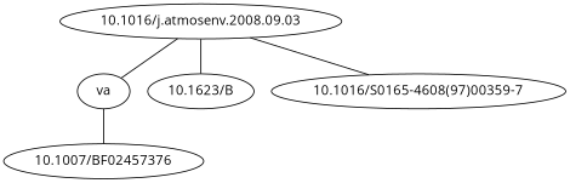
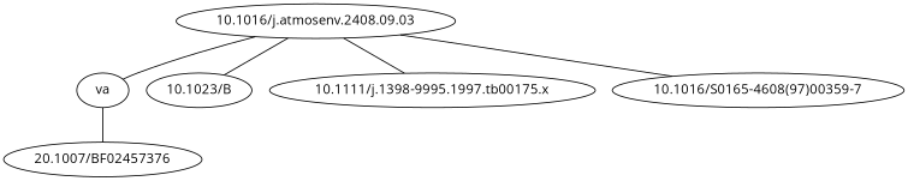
  strict graph {
    fontname="Open Sans"
    node [fontname="Open Sans"]
    edge [fontname="Open Sans"]
-   "10.1016/j.atmosenv.2008.09.03"
+   "10.1016/j.atmosenv.2008.09.03" [label="10.1016/j.atmosenv.2408.09.03"]
    va
-   "10.1023/B" [label="10.1623/B"]
+   "10.1023/B"
+   "10.1111/j.1398-9995.1997.tb00175.x"
    n5 [label="10.1016/S0165-4608(97)00359-7"]
-   "10.1007/BF02457376"
+   "10.1007/BF02457376" [label="20.1007/BF02457376"]
    "10.1016/j.atmosenv.2008.09.03" -- va
    "10.1016/j.atmosenv.2008.09.03" -- "10.1023/B"
+   "10.1016/j.atmosenv.2008.09.03" -- "10.1111/j.1398-9995.1997.tb00175.x"
    "10.1016/j.atmosenv.2008.09.03" -- n5
    va -- "10.1007/BF02457376"
  }
